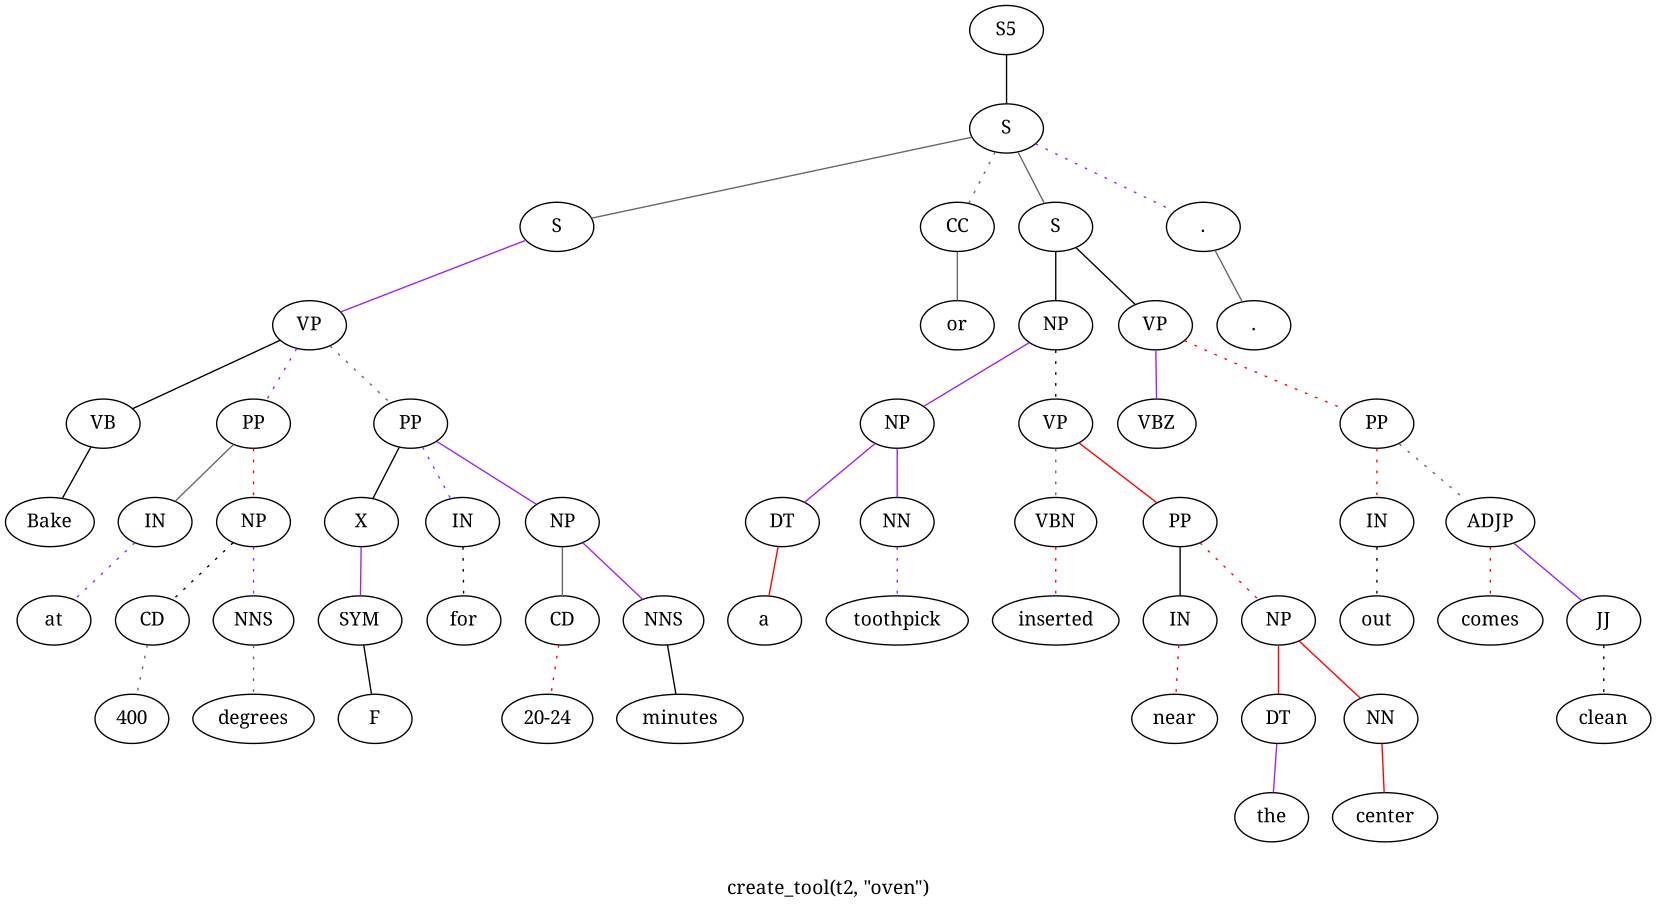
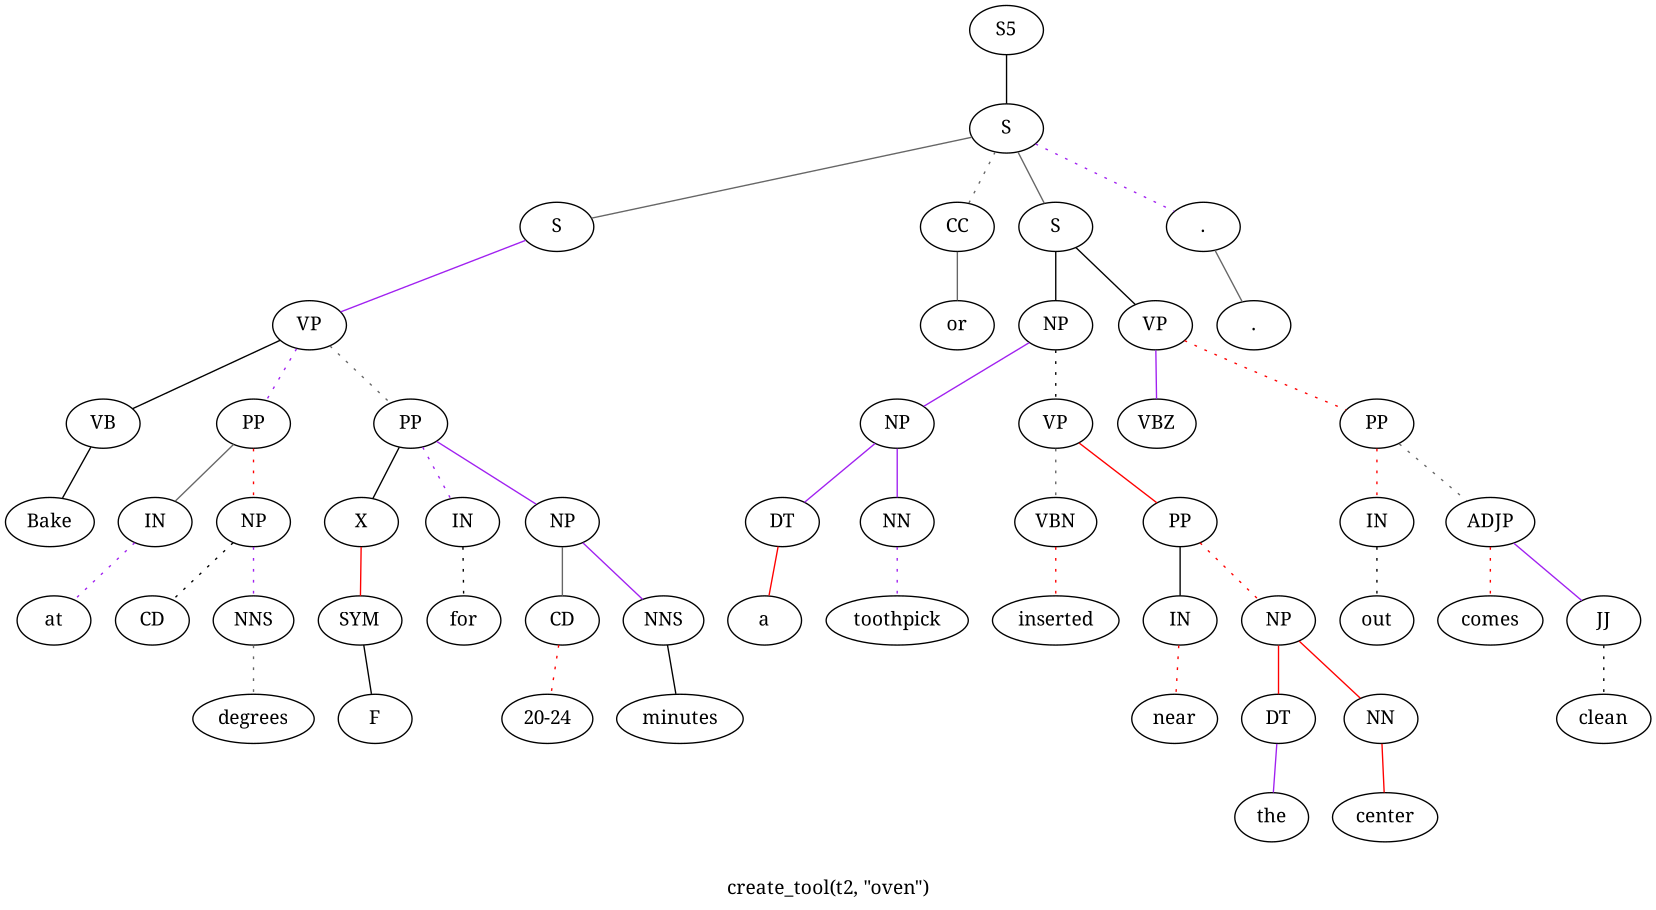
  graph {
    fontname="Noto Serif"
    label="create_tool(t2, \"oven\")"
    node [fontname="Noto Serif"]
    edge [color=purple fontname="Noto Serif" style=solid]
    n1 [label=S5]
    n2 [label=S]
    n3 [label=S]
    n4 [label=CC]
    n5 [label=S]
    n6 [label="."]
    n7 [label=VP]
    n8 [label=or]
    n9 [label=NP]
    n10 [label=VP]
    n11 [label="."]
    n12 [label=VB]
    n13 [label=PP]
    n14 [label=PP]
    n15 [label=Bake]
    n16 [label=IN]
    n17 [label=NP]
    n18 [label=X]
    n19 [label=IN]
    n20 [label=NP]
    n21 [label=at]
    n22 [label=CD]
    n23 [label=NNS]
-   n24 [label=400]
    n25 [label=degrees]
    n26 [label=SYM]
    n27 [label=for]
    n28 [label=CD]
    n29 [label=NNS]
    n30 [label=F]
    n31 [label="20-24"]
    n32 [label=minutes]
    n33 [label=NP]
    n34 [label=VP]
    n35 [label=VBZ]
    n36 [label=PP]
    n37 [label=DT]
    n38 [label=NN]
    n39 [label=VBN]
    n40 [label=PP]
    n41 [label=a]
    n42 [label=toothpick]
    n43 [label=inserted]
    n44 [label=IN]
    n45 [label=NP]
    n46 [label=near]
    n47 [label=DT]
    n48 [label=NN]
    n49 [label=the]
    n50 [label=center]
    n51 [label=IN]
    n52 [label=ADJP]
    n53 [label=comes]
    n54 [label=out]
    n55 [label=JJ]
    n56 [label=clean]
    n1 -- n2 [color=black]
    n2 -- n3 [color=gray40]
    n2 -- n4 [color=gray40 style=dotted]
    n2 -- n5 [color=gray40]
    n2 -- n6 [style=dotted]
    n3 -- n7
    n4 -- n8 [color=gray40]
    n5 -- n9 [color=black]
    n5 -- n10 [color=black]
    n6 -- n11 [color=gray40]
    n7 -- n12 [color=black]
    n7 -- n13 [style=dotted]
    n7 -- n14 [color=gray40 style=dotted]
    n9 -- n33
    n9 -- n34 [color=black style=dotted]
    n10 -- n35
    n10 -- n36 [color=red style=dotted]
    n12 -- n15 [color=black]
    n13 -- n16 [color=gray40]
    n13 -- n17 [color=red style=dotted]
    n14 -- n18 [color=black]
    n14 -- n19 [style=dotted]
    n14 -- n20
    n16 -- n21 [style=dotted]
    n17 -- n22 [color=black style=dotted]
    n17 -- n23 [style=dotted]
-   n18 -- n26
+   n18 -- n26 [color=red]
    n19 -- n27 [color=black style=dotted]
    n20 -- n28 [color=gray40]
    n20 -- n29
-   n22 -- n24 [color=gray40 style=dotted]
    n23 -- n25 [color=gray40 style=dotted]
    n26 -- n30 [color=black]
    n28 -- n31 [color=red style=dotted]
    n29 -- n32 [color=black]
    n33 -- n37
    n33 -- n38
    n34 -- n39 [color=gray40 style=dotted]
    n34 -- n40 [color=red]
    n36 -- n51 [color=red style=dotted]
    n36 -- n52 [color=gray40 style=dotted]
    n37 -- n41 [color=red]
    n38 -- n42 [style=dotted]
    n39 -- n43 [color=red style=dotted]
    n40 -- n44 [color=black]
    n40 -- n45 [color=red style=dotted]
    n44 -- n46 [color=red style=dotted]
    n45 -- n47 [color=red]
    n45 -- n48 [color=red]
    n47 -- n49
    n48 -- n50 [color=red]
    n51 -- n54 [color=black style=dotted]
    n52 -- n53 [color=red style=dotted]
    n52 -- n55
    n55 -- n56 [color=black style=dotted]
  }
